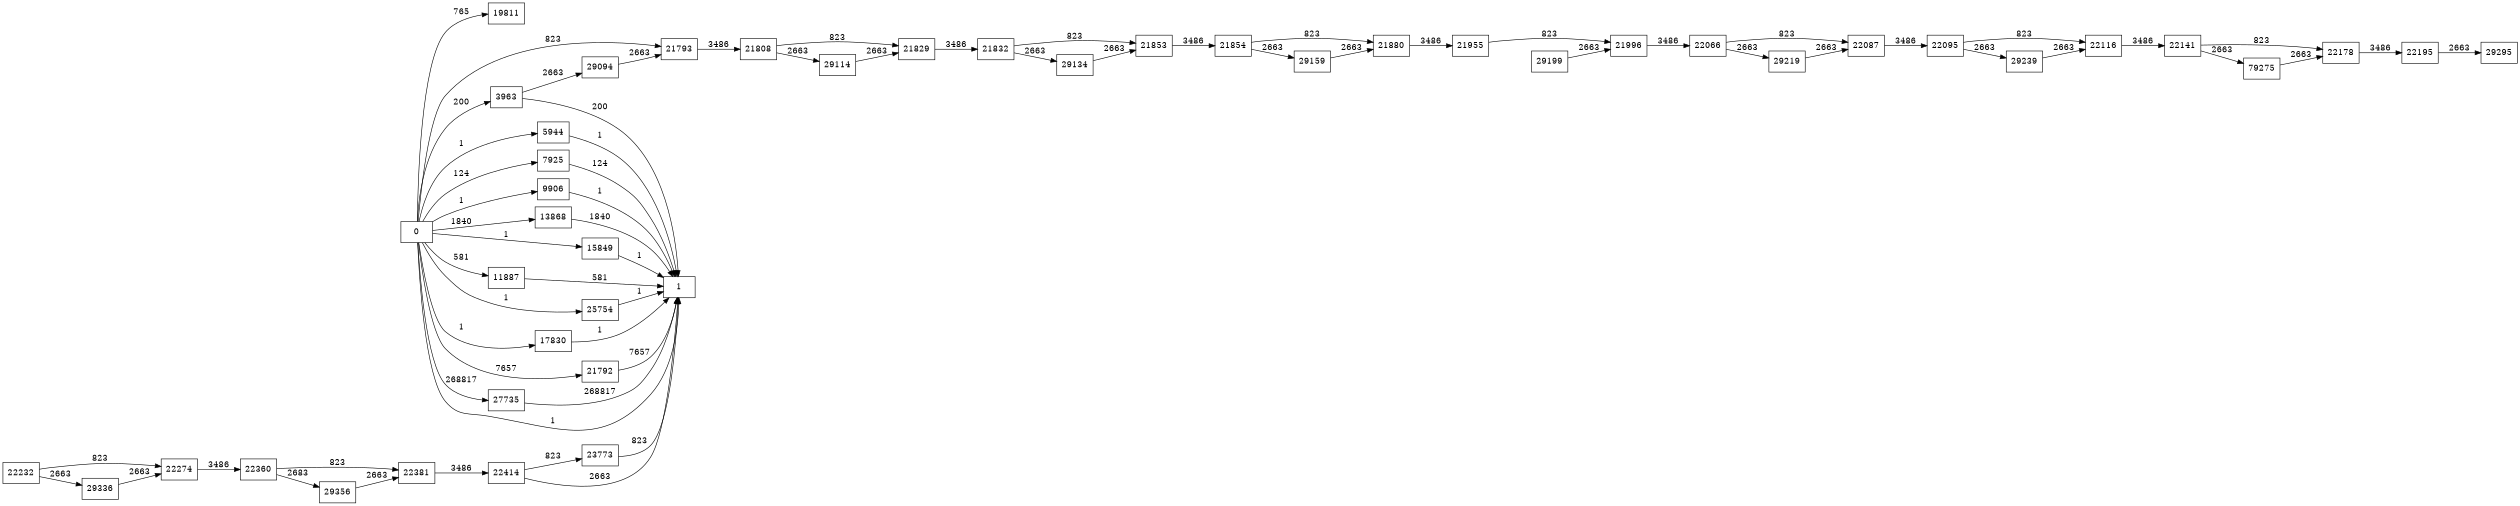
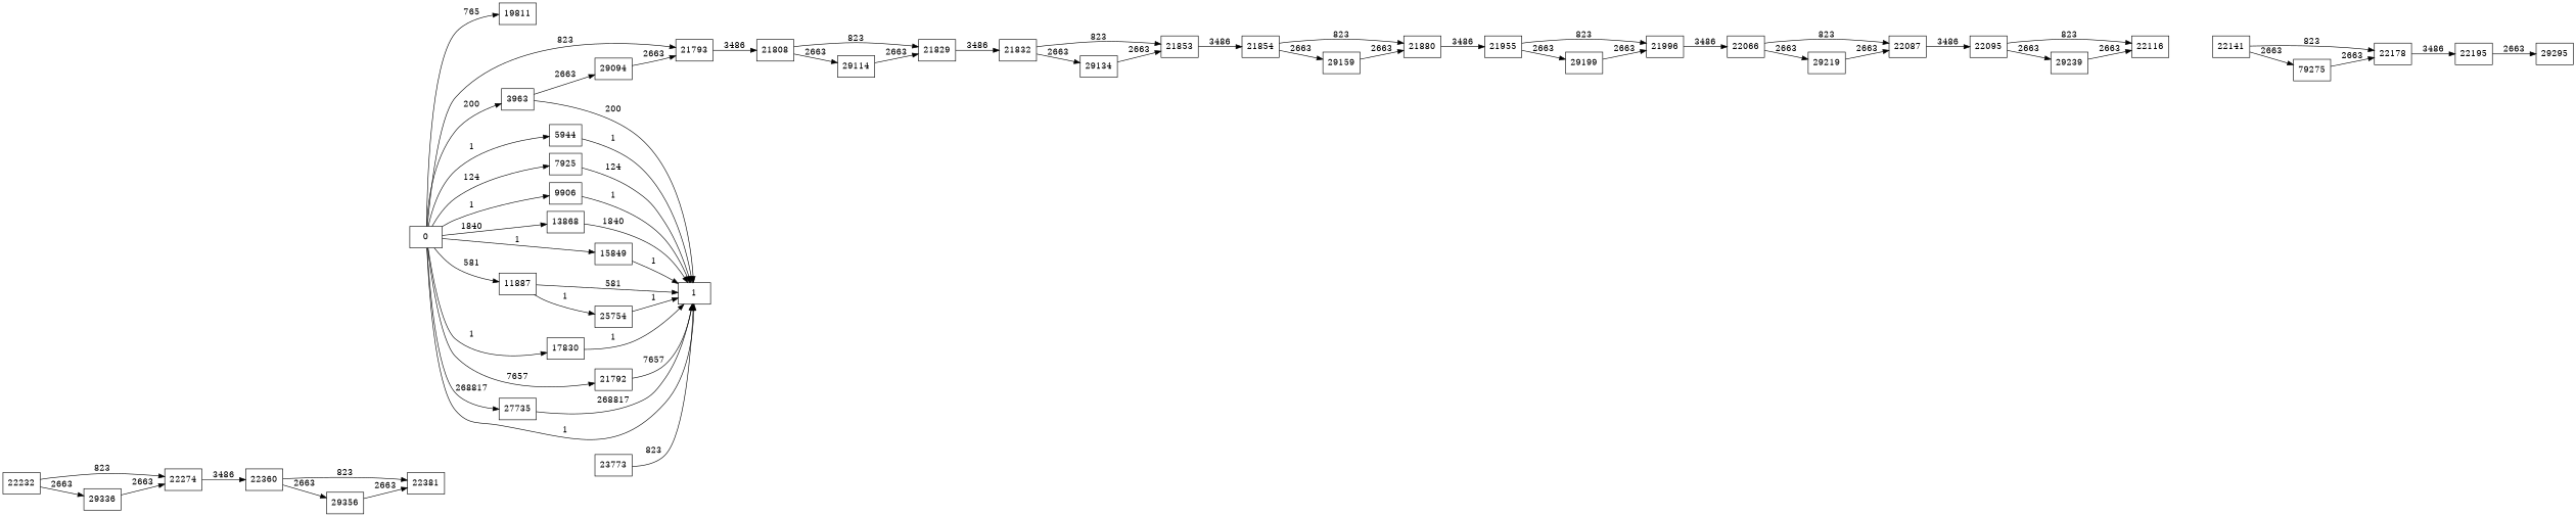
  digraph {
    rankdir=LR
    node [shape=rectangle]
    3963
    1
    29094
    5944
    7925
    9906
    11887
    13868
    15849
    17830
    21792
    21793
    21808
    21829
    29114
    21832
    21853
    29134
    21854
    21880
    29159
    21955
    21996
    29199
    22066
    22087
    29219
    22095
    22116
    29239
    22141
    22178
    n33 [label=79275]
    22195
    29295
    22232
    22274
    29336
    22360
    22381
    29356
-   22414
    23773
    25754
    27735
    0
    19811
    3963 -> 1 [label=200]
    3963 -> 29094 [label=2663]
    29094 -> 21793 [label=2663]
    5944 -> 1 [label=1]
    7925 -> 1 [label=124]
    9906 -> 1 [label=1]
    11887 -> 1 [label=581]
    13868 -> 1 [label=1840]
    15849 -> 1 [label=1]
    17830 -> 1 [label=1]
    21792 -> 1 [label=7657]
    21793 -> 21808 [label=3486]
    21808 -> 21829 [label=823]
    21808 -> 29114 [label=2663]
    21829 -> 21832 [label=3486]
    29114 -> 21829 [label=2663]
    21832 -> 21853 [label=823]
    21832 -> 29134 [label=2663]
    21853 -> 21854 [label=3486]
    29134 -> 21853 [label=2663]
    21854 -> 21880 [label=823]
    21854 -> 29159 [label=2663]
    21880 -> 21955 [label=3486]
    29159 -> 21880 [label=2663]
    21955 -> 21996 [label=823]
+   21955 -> 29199 [label=2663]
    21996 -> 22066 [label=3486]
    29199 -> 21996 [label=2663]
    22066 -> 22087 [label=823]
    22066 -> 29219 [label=2663]
    22087 -> 22095 [label=3486]
    29219 -> 22087 [label=2663]
    22095 -> 22116 [label=823]
    22095 -> 29239 [label=2663]
-   22116 -> 22141 [label=3486]
    29239 -> 22116 [label=2663]
    22141 -> 22178 [label=823]
    22141 -> n33 [label=2663]
    22178 -> 22195 [label=3486]
    n33 -> 22178 [label=2663]
    22195 -> 29295 [label=2663]
    22232 -> 22274 [label=823]
    22232 -> 29336 [label=2663]
    22274 -> 22360 [label=3486]
    29336 -> 22274 [label=2663]
    22360 -> 22381 [label=823]
-   22360 -> 29356 [label=2683]
-   22381 -> 22414 [label=3486]
+   22360 -> 29356 [label=2663]
    29356 -> 22381 [label=2663]
-   22414 -> 1 [label=2663]
-   22414 -> 23773 [label=823]
    23773 -> 1 [label=823]
    25754 -> 1 [label=1]
    27735 -> 1 [label=268817]
    0 -> 3963 [label=200]
    0 -> 1 [label=1]
    0 -> 5944 [label=1]
    0 -> 7925 [label=124]
    0 -> 9906 [label=1]
    0 -> 11887 [label=581]
    0 -> 13868 [label=1840]
    0 -> 15849 [label=1]
    0 -> 17830 [label=1]
    0 -> 21792 [label=7657]
    0 -> 21793 [label=823]
-   0 -> 25754 [label=1]
+   11887 -> 25754 [label=1]
    0 -> 27735 [label=268817]
    0 -> 19811 [label=765]
  }
